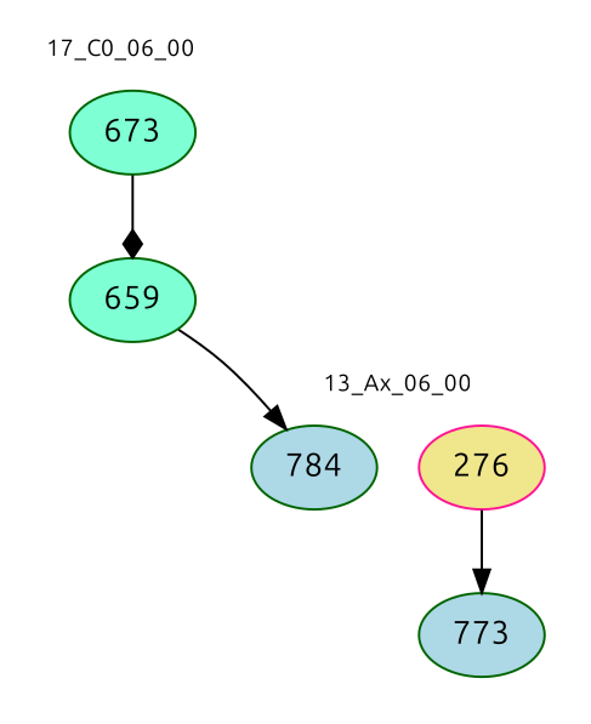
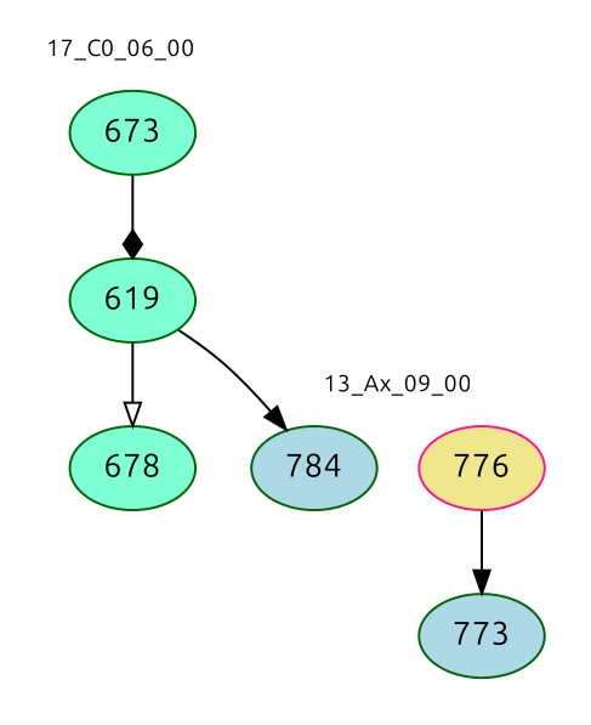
  digraph {
    fontname=Ubuntu
    node [color=darkgreen fillcolor=aquamarine fontname=Ubuntu style=filled]
    edge [arrowhead=normal color=black fontname=Ubuntu]
-   n1 [color=deeppink fillcolor=khaki label=276]
+   n1 [color=deeppink fillcolor=khaki label=776]
    n2 [fillcolor=lightblue label=773]
    n3 [fillcolor=lightblue label=784]
    n4 [label=673]
-   n5 [label=659]
+   n5 [label=619]
+   n6 [label=678]
    subgraph cluster_1 {
      color=white
      fontsize=10
-     label="13_Ax_06_00"
+     label="13_Ax_09_00"
      n1
      n2
      n3
    }
    subgraph cluster_2 {
      color=white
      fontsize=10
      label="17_C0_06_00"
      n4
      n5
+     n6
    }
    n1 -> n2
    n4 -> n5 [arrowhead=diamond]
    n5 -> n3
+   n5 -> n6 [arrowhead=onormal]
  }
